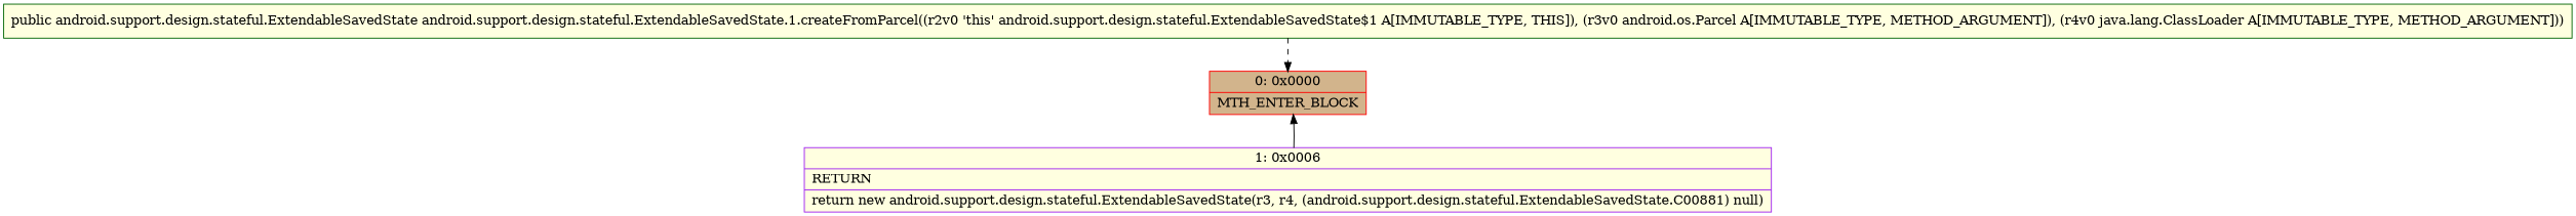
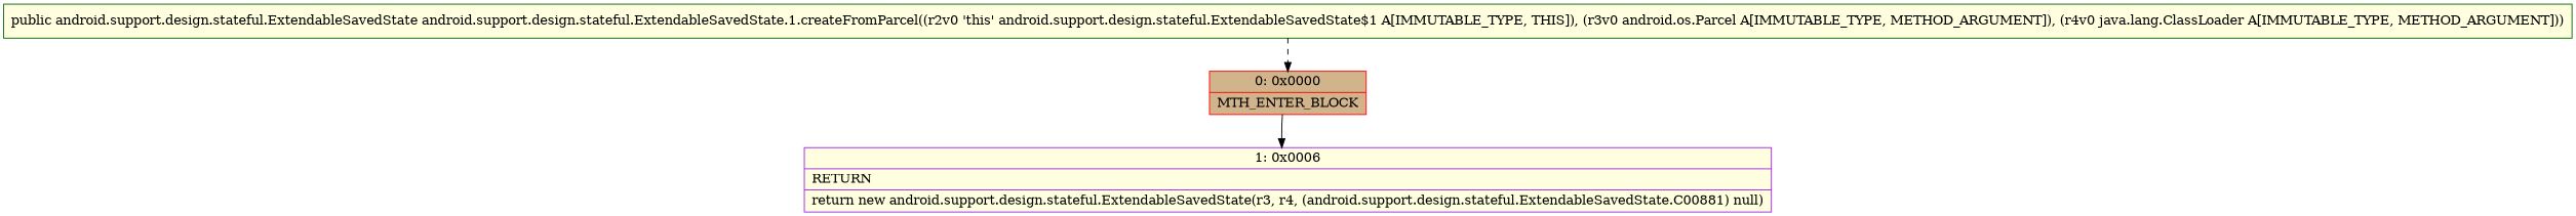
  digraph {
    node [shape=record style=filled fillcolor=lightyellow]
    n1 [label="{0\:\ 0x0000|MTH_ENTER_BLOCK\l}" fillcolor=tan color=red]
    n2 [label="{1\:\ 0x0006|RETURN\l|return new android.support.design.stateful.ExtendableSavedState(r3, r4, (android.support.design.stateful.ExtendableSavedState.C00881) null)\l}" color=purple]
    n3 [label="{public android.support.design.stateful.ExtendableSavedState android.support.design.stateful.ExtendableSavedState.1.createFromParcel((r2v0 'this' android.support.design.stateful.ExtendableSavedState$1 A[IMMUTABLE_TYPE, THIS]), (r3v0 android.os.Parcel A[IMMUTABLE_TYPE, METHOD_ARGUMENT]), (r4v0 java.lang.ClassLoader A[IMMUTABLE_TYPE, METHOD_ARGUMENT])) }" color=darkgreen]
-   n2 -> n1 [style=solid]
+   n1 -> n2 [style=solid]
    n3 -> n1 [style=dashed]
  }
